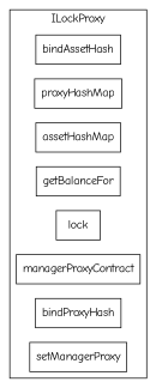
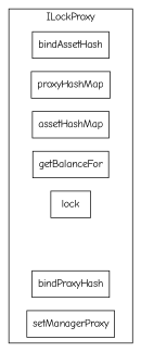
  strict digraph {
    rankdir=LR
    fontname="Comic Neue"
    node [shape=box fontname="Comic Neue"]
    n1 [label=bindAssetHash]
    n2 [label=proxyHashMap]
    n3 [label=assetHashMap]
    n4 [label=getBalanceFor]
    n5 [label=lock]
-   n6 [label=managerProxyContract]
    n7 [label=bindProxyHash]
    n8 [label=setManagerProxy]
    subgraph cluster_1 {
      label=ILockProxy
      n1
      n2
      n3
      n4
      n5
-     n6
      n7
      n8
    }
    subgraph cluster_2 {
      label="[Solidity]"
    }
  }
